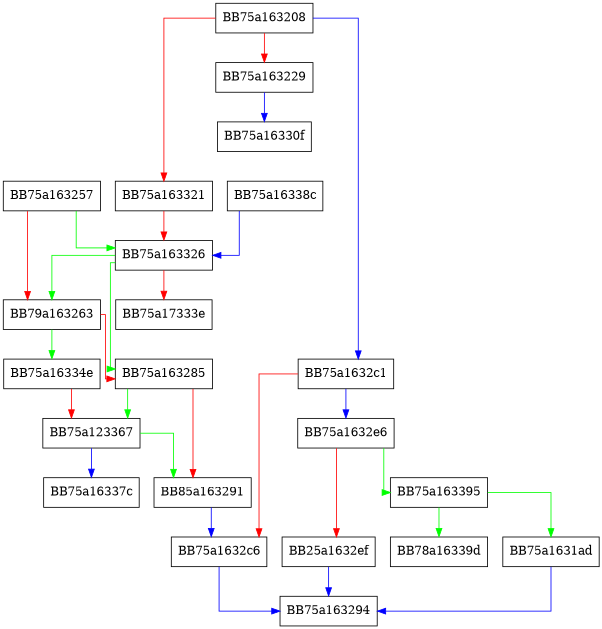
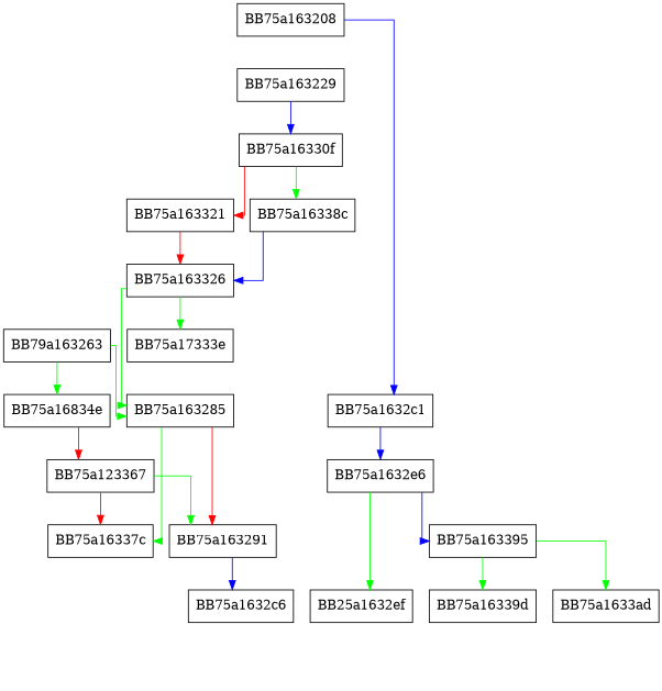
  digraph {
    splines=ortho
    node [shape=box]
    edge [color=red]
    BB75a163208
    BB75a1632c1
    BB75a163229
    BB75a1632e6
    BB75a1632c6
    BB75a16330f
    BB75a163395
    n8 [label=BB25a1632ef]
-   BB75a163294
    BB75a16338c
    BB75a163321
-   BB75a163257
    BB75a163326
    n14 [label=BB79a163263]
    n15 [label=BB75a17333e]
    BB75a163285
-   BB75a16334e
+   BB75a16334e [label=BB75a16834e]
    n18 [label=BB75a123367]
-   BB75a163291 [label=BB85a163291]
+   BB75a163291
    BB75a16337c
-   BB75a1633ad [label=BB75a1631ad]
-   BB75a16339d [label=BB78a16339d]
+   BB75a1633ad
+   BB75a16339d
    BB75a163208 -> BB75a1632c1 [color=blue]
-   BB75a163208 -> BB75a163229
    BB75a1632c1 -> BB75a1632e6 [color=blue]
-   BB75a1632c1 -> BB75a1632c6
    BB75a163229 -> BB75a16330f [color=blue]
-   BB75a1632e6 -> BB75a163395 [color=green]
-   BB75a1632e6 -> n8
-   BB75a1632c6 -> BB75a163294 [color=blue]
-   BB75a163208 -> BB75a163321
+   BB75a1632e6 -> BB75a163395 [color=blue]
+   BB75a1632e6 -> n8 [color=green]
+   BB75a16330f -> BB75a16338c [color=green]
+   BB75a16330f -> BB75a163321
    BB75a163395 -> BB75a1633ad [color=green]
    BB75a163395 -> BB75a16339d [color=green]
-   n8 -> BB75a163294 [color=blue]
    BB75a16338c -> BB75a163326 [color=blue]
    BB75a163321 -> BB75a163326
-   BB75a163257 -> BB75a163326 [color=green]
-   BB75a163257 -> n14
-   BB75a163326 -> n14 [color=green]
-   BB75a163326 -> n15
+   BB75a163326 -> n15 [color=green]
    BB75a163326 -> BB75a163285 [color=green]
-   n14 -> BB75a163285
+   n14 -> BB75a163285 [color=green]
    n14 -> BB75a16334e [color=green]
-   BB75a163285 -> n18 [color=green]
+   BB75a163285 -> BB75a16337c [color=green]
    BB75a163285 -> BB75a163291
    BB75a16334e -> n18
    n18 -> BB75a163291 [color=green]
-   n18 -> BB75a16337c [color=blue]
+   n18 -> BB75a16337c
    BB75a163291 -> BB75a1632c6 [color=blue]
-   BB75a1633ad -> BB75a163294 [color=blue]
  }
